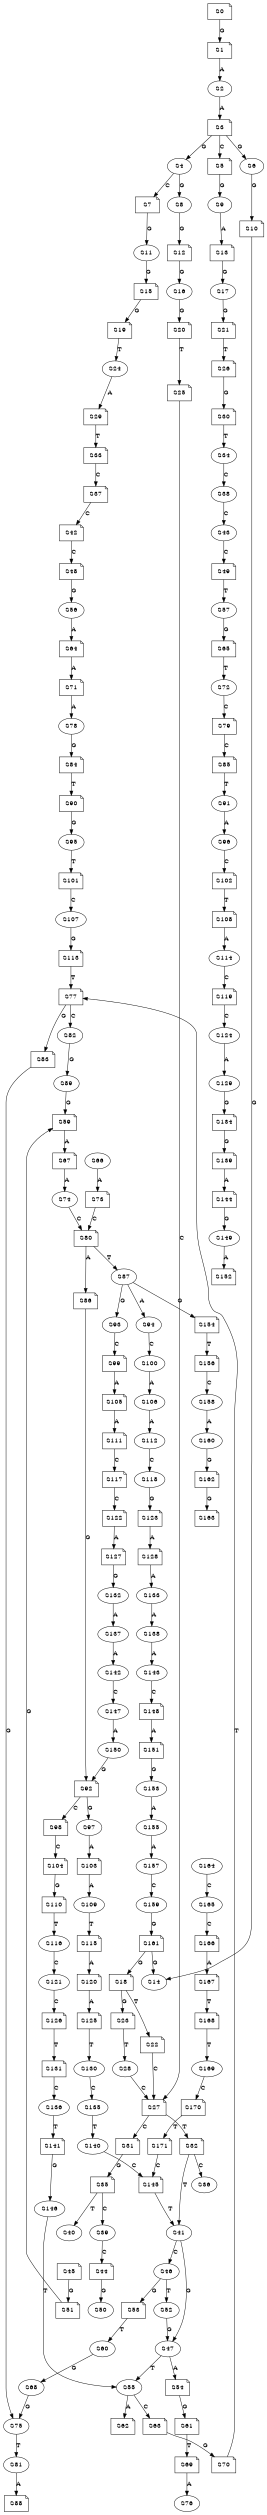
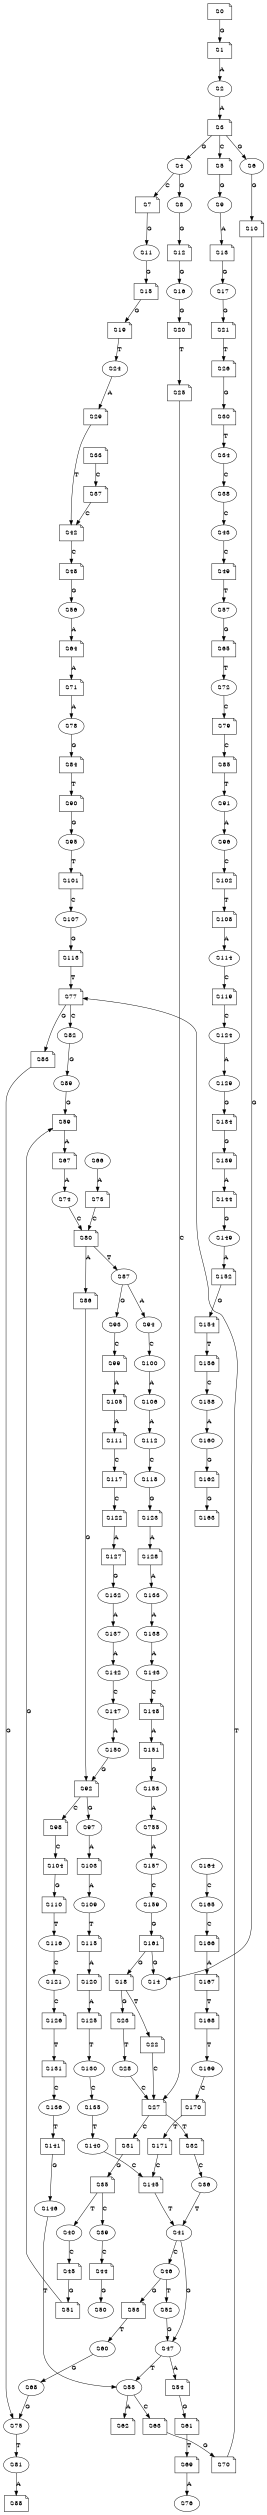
  strict digraph {
    node [shape=note]
    S0
    S1
    S2 [shape=ellipse]
    S3
    S4 [shape=ellipse]
    S5
    S6 [shape=ellipse]
    S7
    S8 [shape=ellipse]
    S9 [shape=ellipse]
    S10
    S11 [shape=ellipse]
    S12
    S13
    S14 [shape=ellipse]
    S15
    S16 [shape=ellipse]
    S17 [shape=ellipse]
    S19
    S20
    S21
    S18
    S22
    S23
    S24 [shape=ellipse]
    S25
    S26
    S27
    S28 [shape=ellipse]
    S29
    S30
    S31
    S32
    S33
    S34 [shape=ellipse]
    S35
    S36 [shape=ellipse]
    S37
    S38 [shape=ellipse]
    S39 [shape=ellipse]
    S40 [shape=ellipse]
    S41 [shape=ellipse]
    S42
    S43 [shape=ellipse]
    S44
    S45
    S46 [shape=ellipse]
    S47 [shape=ellipse]
    S48
    S49
    S50 [shape=ellipse]
    S51
    S52 [shape=ellipse]
    S53
    S54
    S55 [shape=ellipse]
    S56 [shape=ellipse]
    S57 [shape=ellipse]
    S59
    S60 [shape=ellipse]
    S61
    S62
    S63
    S64
    S65
    S67
    S68 [shape=ellipse]
    S69
    S70
    S71
    S72 [shape=ellipse]
    S66 [shape=ellipse]
    S73
    S74 [shape=ellipse]
    S75 [shape=ellipse]
    S76 [shape=ellipse]
    S77
    S78 [shape=ellipse]
    S79
    S80
    S81 [shape=ellipse]
    S82 [shape=ellipse]
    S83
    S84
    S85
    S86
    S87 [shape=ellipse]
    S88
    S89 [shape=ellipse]
    S90
    S91 [shape=ellipse]
    S92
    S93 [shape=ellipse]
    S94 [shape=ellipse]
    S95 [shape=ellipse]
    S96 [shape=ellipse]
    S97 [shape=ellipse]
    S98
    S99
    S100 [shape=ellipse]
    S101
    S102
    S103
    S104
    S105
    S106 [shape=ellipse]
    S107 [shape=ellipse]
    S108
    S109 [shape=ellipse]
    S110
    S111
    S112 [shape=ellipse]
    S113
    S114 [shape=ellipse]
    S115
    S116 [shape=ellipse]
    S117
    S118 [shape=ellipse]
    S119
    S120
    S121 [shape=ellipse]
    S122
    S123
    S124 [shape=ellipse]
    S125
    S126
    S127
    S128
    S129 [shape=ellipse]
    S130 [shape=ellipse]
    S131
    S132 [shape=ellipse]
    S133 [shape=ellipse]
    S134
    S135 [shape=ellipse]
    S136 [shape=ellipse]
    S137 [shape=ellipse]
    S138 [shape=ellipse]
    S139
    S140 [shape=ellipse]
    S141
    S142 [shape=ellipse]
    S143 [shape=ellipse]
    S144
    S145
    S146 [shape=ellipse]
    S147 [shape=ellipse]
    S148
    S149 [shape=ellipse]
    S150 [shape=ellipse]
    S151
    S152
    S153 [shape=ellipse]
    S154
-   S155 [shape=ellipse]
+   S155 [shape=ellipse label=S755]
    S156
    S157 [shape=ellipse]
    S158 [shape=ellipse]
    S159 [shape=ellipse]
    S160 [shape=ellipse]
    S161
    S162
    S163
    S164 [shape=ellipse]
    S165 [shape=ellipse]
    S166
    S167
    S168
    S169 [shape=ellipse]
    S170
    S171
    S0 -> S1 [label=G]
    S1 -> S2 [label=A]
    S2 -> S3 [label=A]
    S3 -> S4 [label=G]
    S3 -> S5 [label=C]
    S3 -> S6 [label=G]
    S4 -> S7 [label=C]
    S4 -> S8 [label=G]
    S5 -> S9 [label=G]
    S6 -> S10 [label=G]
    S7 -> S11 [label=G]
    S8 -> S12 [label=G]
    S9 -> S13 [label=A]
    S10 -> S14 [label=G]
    S11 -> S15 [label=G]
    S12 -> S16 [label=G]
    S13 -> S17 [label=G]
    S15 -> S19 [label=G]
    S16 -> S20 [label=G]
    S17 -> S21 [label=G]
    S19 -> S24 [label=T]
    S20 -> S25 [label=T]
    S21 -> S26 [label=T]
    S18 -> S22 [label=T]
    S18 -> S23 [label=G]
    S22 -> S27 [label=C]
    S23 -> S28 [label=T]
    S24 -> S29 [label=A]
    S25 -> S27 [label=C]
    S26 -> S30 [label=G]
    S27 -> S31 [label=C]
    S27 -> S32 [label=T]
    S28 -> S27 [label=C]
-   S29 -> S33 [label=T]
+   S29 -> S42 [label=T]
    S30 -> S34 [label=T]
    S31 -> S35 [label=G]
    S32 -> S36 [label=C]
    S33 -> S37 [label=C]
    S34 -> S38 [label=C]
    S35 -> S39 [label=C]
    S35 -> S40 [label=T]
-   S32 -> S41 [label=T]
+   S36 -> S41 [label=T]
    S37 -> S42 [label=C]
    S38 -> S43 [label=C]
    S39 -> S44 [label=C]
+   S40 -> S45 [label=C]
    S41 -> S46 [label=C]
    S41 -> S47 [label=G]
    S42 -> S48 [label=C]
    S43 -> S49 [label=C]
    S44 -> S50 [label=G]
    S45 -> S51 [label=G]
    S46 -> S52 [label=T]
    S46 -> S53 [label=G]
    S47 -> S54 [label=A]
    S47 -> S55 [label=T]
    S48 -> S56 [label=G]
    S49 -> S57 [label=T]
    S51 -> S59 [label=G]
    S52 -> S47 [label=G]
    S53 -> S60 [label=T]
    S54 -> S61 [label=G]
    S55 -> S62 [label=A]
    S55 -> S63 [label=C]
    S56 -> S64 [label=A]
    S57 -> S65 [label=G]
    S59 -> S67 [label=A]
    S60 -> S68 [label=G]
    S61 -> S69 [label=T]
    S63 -> S70 [label=G]
    S64 -> S71 [label=A]
    S65 -> S72 [label=T]
    S67 -> S74 [label=A]
    S68 -> S75 [label=G]
    S69 -> S76 [label=A]
    S70 -> S77 [label=T]
    S71 -> S78 [label=A]
    S72 -> S79 [label=C]
    S66 -> S73 [label=A]
    S73 -> S80 [label=C]
    S74 -> S80 [label=C]
    S75 -> S81 [label=T]
    S77 -> S82 [label=C]
    S77 -> S83 [label=G]
    S78 -> S84 [label=G]
    S79 -> S85 [label=C]
    S80 -> S86 [label=A]
    S80 -> S87 [label=T]
    S81 -> S88 [label=A]
    S82 -> S89 [label=G]
    S83 -> S75 [label=G]
    S84 -> S90 [label=T]
    S85 -> S91 [label=T]
    S86 -> S92 [label=G]
    S87 -> S93 [label=G]
    S87 -> S94 [label=A]
    S89 -> S59 [label=G]
    S90 -> S95 [label=G]
    S91 -> S96 [label=A]
    S92 -> S97 [label=G]
    S92 -> S98 [label=C]
    S93 -> S99 [label=C]
    S94 -> S100 [label=C]
    S95 -> S101 [label=T]
    S96 -> S102 [label=C]
    S97 -> S103 [label=A]
    S98 -> S104 [label=C]
    S99 -> S105 [label=A]
    S100 -> S106 [label=A]
    S101 -> S107 [label=C]
    S102 -> S108 [label=T]
    S103 -> S109 [label=A]
    S104 -> S110 [label=G]
    S105 -> S111 [label=A]
    S106 -> S112 [label=A]
    S107 -> S113 [label=G]
    S108 -> S114 [label=A]
    S109 -> S115 [label=T]
    S110 -> S116 [label=T]
    S111 -> S117 [label=C]
    S112 -> S118 [label=C]
    S113 -> S77 [label=T]
    S114 -> S119 [label=C]
    S115 -> S120 [label=A]
    S116 -> S121 [label=C]
    S117 -> S122 [label=C]
    S118 -> S123 [label=G]
    S119 -> S124 [label=C]
    S120 -> S125 [label=A]
    S121 -> S126 [label=C]
    S122 -> S127 [label=A]
    S123 -> S128 [label=A]
    S124 -> S129 [label=A]
    S125 -> S130 [label=T]
    S126 -> S131 [label=T]
    S127 -> S132 [label=G]
    S128 -> S133 [label=A]
    S129 -> S134 [label=G]
    S130 -> S135 [label=C]
    S131 -> S136 [label=C]
    S132 -> S137 [label=A]
    S133 -> S138 [label=A]
    S134 -> S139 [label=G]
    S135 -> S140 [label=T]
    S136 -> S141 [label=T]
    S137 -> S142 [label=A]
    S138 -> S143 [label=A]
    S139 -> S144 [label=A]
    S140 -> S145 [label=C]
    S141 -> S146 [label=G]
    S142 -> S147 [label=C]
    S143 -> S148 [label=C]
    S144 -> S149 [label=G]
    S145 -> S41 [label=T]
    S146 -> S55 [label=T]
    S147 -> S150 [label=A]
    S148 -> S151 [label=A]
    S149 -> S152 [label=A]
    S150 -> S92 [label=G]
    S151 -> S153 [label=G]
-   S87 -> S154 [label=G]
+   S152 -> S154 [label=G]
    S153 -> S155 [label=A]
    S154 -> S156 [label=T]
    S155 -> S157 [label=A]
    S156 -> S158 [label=C]
    S157 -> S159 [label=C]
    S158 -> S160 [label=A]
    S159 -> S161 [label=G]
    S160 -> S162 [label=G]
    S161 -> S14 [label=G]
    S161 -> S18 [label=G]
    S162 -> S163 [label=G]
    S164 -> S165 [label=C]
    S165 -> S166 [label=C]
    S166 -> S167 [label=A]
    S167 -> S168 [label=T]
    S168 -> S169 [label=T]
    S169 -> S170 [label=C]
    S170 -> S171 [label=T]
    S171 -> S145 [label=C]
  }
